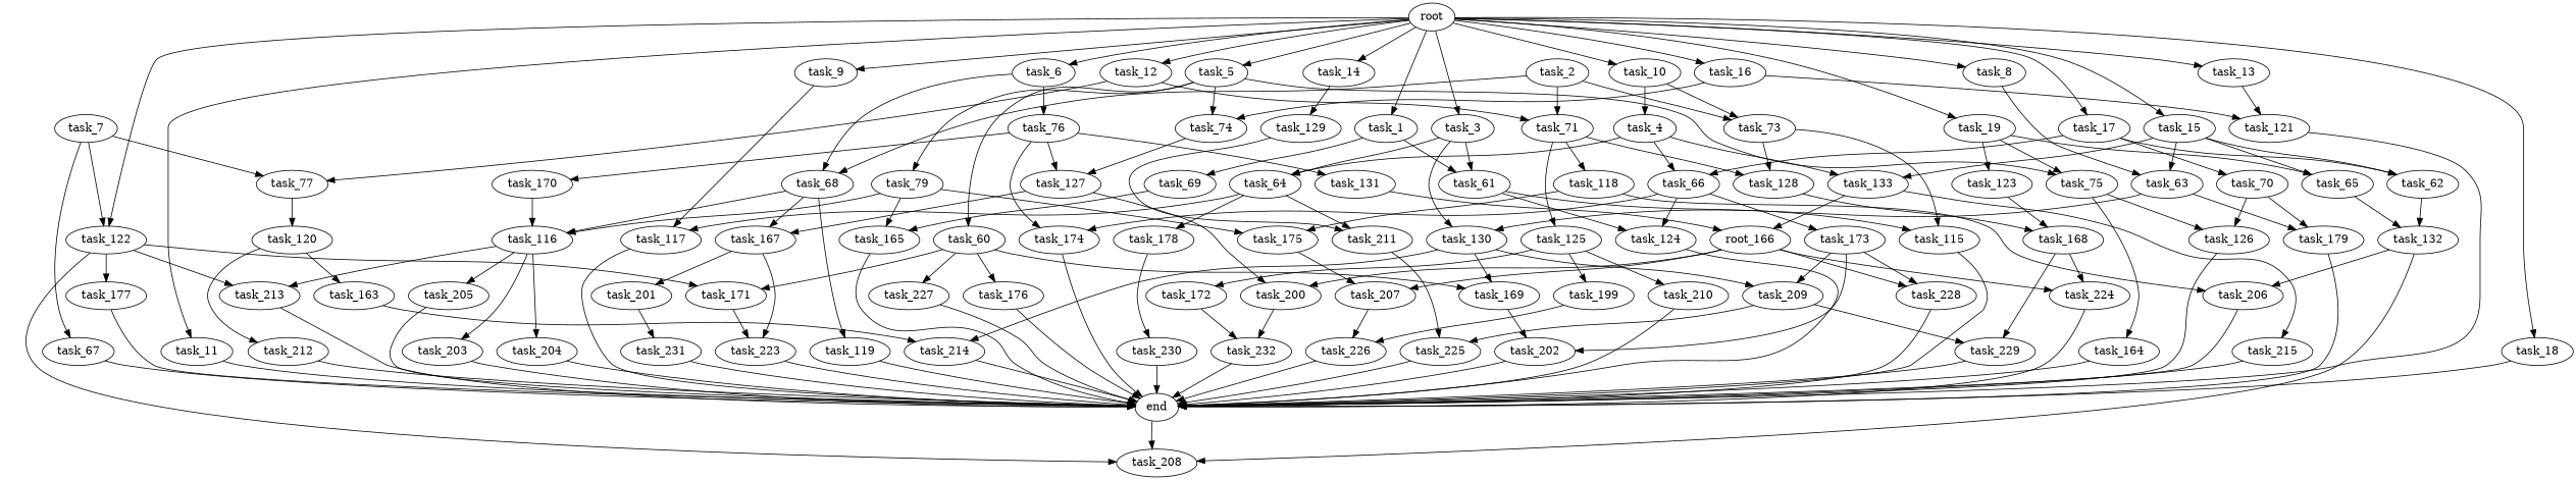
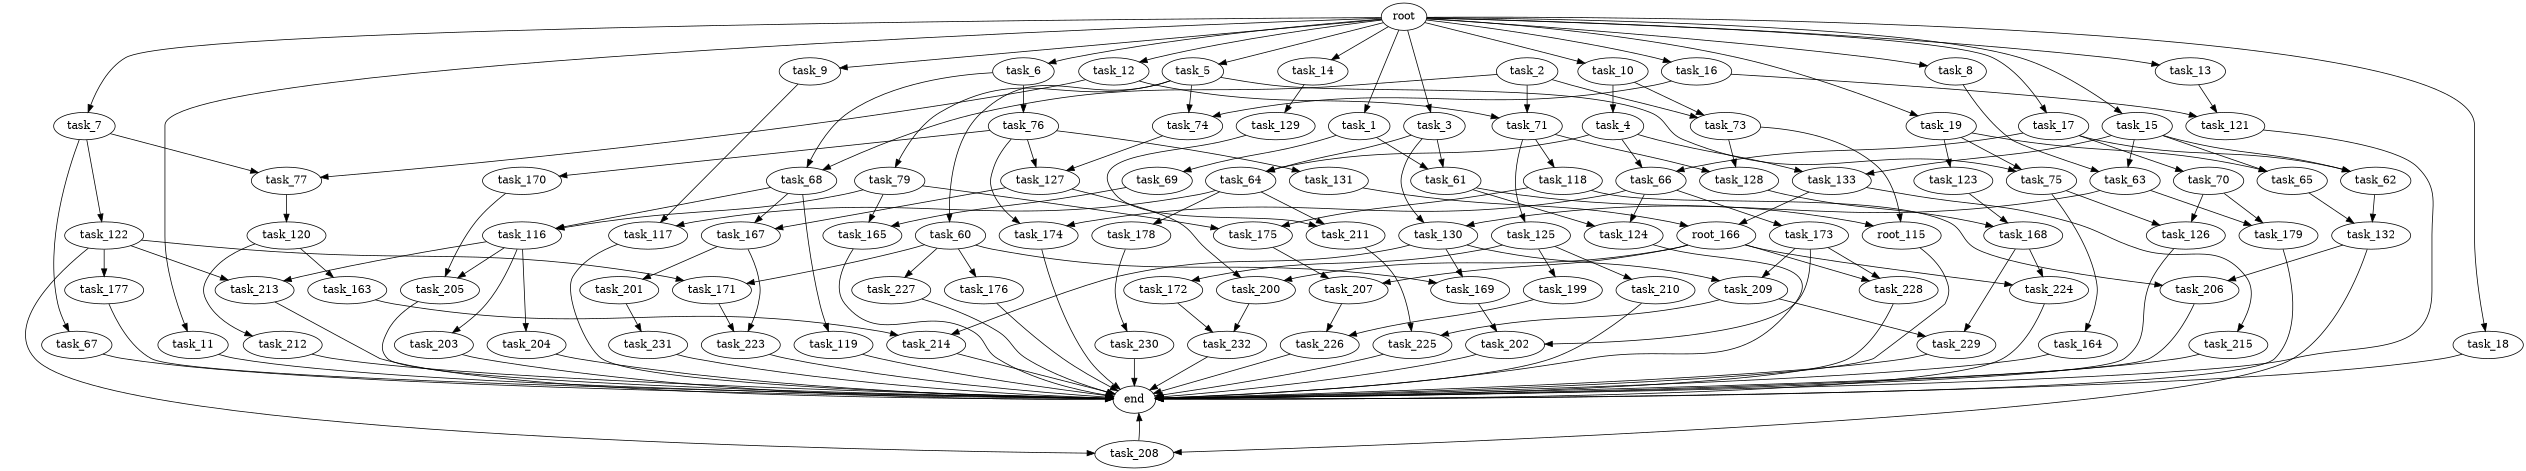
  digraph {
    fontname="DejaVu Serif"
    node [fontname="DejaVu Serif"]
    edge [fontname="DejaVu Serif"]
    root
    task_1
    task_3
    task_5
    task_6
    task_7
    task_8
    task_9
    task_10
    task_11
    task_12
    task_13
    task_14
    task_15
    task_16
    task_17
    task_18
    task_19
    task_61
    task_69
    task_2
    task_68
    task_71
    task_73
    task_64
    task_130
    task_4
    task_66
    task_133
    task_60
    n31 [label=task_79]
    task_74
    task_75
    task_76
    task_67
    task_77
    task_122
    task_63
    task_117
    end
    task_121
    task_129
    task_62
    task_65
    task_70
    task_123
-   task_115
+   task_115 [label=root_115]
    task_124
    task_165
    task_116
    task_119
    task_167
    task_118
    task_125
    task_128
    task_178
    task_211
    task_169
    task_209
    task_214
    task_173
    task_174
    n63 [label=root_166]
    task_215
    task_171
    task_176
    task_227
    task_175
    task_127
    task_126
    task_164
    task_131
    task_170
    task_120
    task_213
    task_177
    task_208
    task_179
    task_132
    task_168
    task_202
    task_223
    task_206
    task_230
    task_228
    task_203
    task_204
    task_205
    task_201
    task_172
    task_199
    task_210
    task_207
    task_200
    task_163
    task_212
    task_224
    task_229
    task_232
    task_226
    task_225
    task_231
    root -> task_1
    root -> task_3
    root -> task_5
    root -> task_6
-   root -> task_122
+   root -> task_7
    root -> task_8
    root -> task_9
    root -> task_10
    root -> task_11
    root -> task_12
    root -> task_13
    root -> task_14
    root -> task_15
    root -> task_16
    root -> task_17
    root -> task_18
    root -> task_19
    task_1 -> task_61
    task_1 -> task_69
    task_3 -> task_61
    task_3 -> task_64
    task_3 -> task_130
    task_5 -> task_60
    task_5 -> n31
    task_5 -> task_74
    task_5 -> task_75
    task_6 -> task_68
    task_6 -> task_76
    task_7 -> task_67
    task_7 -> task_77
    task_7 -> task_122
    task_8 -> task_63
    task_9 -> task_117
    task_10 -> task_73
    task_10 -> task_4
    task_11 -> end
    task_12 -> task_71
    task_12 -> task_77
    task_13 -> task_121
    task_14 -> task_129
    task_15 -> task_133
    task_15 -> task_63
    task_15 -> task_62
    task_15 -> task_65
    task_16 -> task_74
    task_16 -> task_121
    task_17 -> task_66
    task_17 -> task_62
    task_17 -> task_70
    task_18 -> end
    task_19 -> task_75
    task_19 -> task_65
    task_19 -> task_123
    task_61 -> task_115
    task_61 -> task_124
    task_69 -> task_165
    task_2 -> task_68
    task_2 -> task_71
    task_2 -> task_73
    task_68 -> task_116
    task_68 -> task_119
    task_68 -> task_167
    task_71 -> task_118
    task_71 -> task_125
    task_71 -> task_128
    task_73 -> task_115
    task_73 -> task_128
    task_64 -> task_117
    task_64 -> task_178
    task_64 -> task_211
    task_130 -> task_169
    task_130 -> task_209
    task_130 -> task_214
    task_4 -> task_64
    task_4 -> task_66
    task_4 -> task_133
    task_66 -> task_124
    task_66 -> task_173
    task_66 -> task_174
    task_133 -> n63
    task_133 -> task_215
    task_60 -> task_169
    task_60 -> task_171
    task_60 -> task_176
    task_60 -> task_227
    n31 -> task_165
    n31 -> task_116
    n31 -> task_175
    task_74 -> task_127
    task_75 -> task_126
    task_75 -> task_164
    task_76 -> task_174
    task_76 -> task_127
    task_76 -> task_131
    task_76 -> task_170
    task_67 -> end
    task_77 -> task_120
    task_122 -> task_171
    task_122 -> task_213
    task_122 -> task_177
    task_122 -> task_208
    task_63 -> task_130
    task_63 -> task_179
    task_117 -> end
    task_121 -> end
    task_129 -> task_211
    task_62 -> task_132
    task_65 -> task_132
    task_70 -> task_126
    task_70 -> task_179
    task_123 -> task_168
    task_115 -> end
    task_124 -> end
    task_165 -> end
    task_116 -> task_213
    task_116 -> task_203
    task_116 -> task_204
    task_116 -> task_205
    task_119 -> end
    task_167 -> task_223
    task_167 -> task_201
    task_118 -> task_175
    task_118 -> task_206
    task_125 -> task_172
    task_125 -> task_199
    task_125 -> task_210
    task_128 -> task_168
    task_178 -> task_230
    task_211 -> task_225
    task_169 -> task_202
    task_209 -> task_229
    task_209 -> task_225
    task_214 -> end
    task_173 -> task_209
    task_173 -> task_202
    task_173 -> task_228
    task_174 -> end
    n63 -> task_228
    n63 -> task_207
    n63 -> task_200
    n63 -> task_224
    task_215 -> end
    task_171 -> task_223
    task_176 -> end
    task_227 -> end
    task_175 -> task_207
    task_127 -> task_167
    task_127 -> task_200
    task_126 -> end
    task_164 -> end
    task_131 -> n63
-   task_170 -> task_116
+   task_170 -> task_205
    task_120 -> task_163
    task_120 -> task_212
    task_213 -> end
    task_177 -> end
-   end -> task_208
+   task_208 -> end
    task_179 -> end
    task_132 -> task_208
    task_132 -> task_206
    task_168 -> task_224
    task_168 -> task_229
    task_202 -> end
    task_223 -> end
    task_206 -> end
    task_230 -> end
    task_228 -> end
    task_203 -> end
    task_204 -> end
    task_205 -> end
    task_201 -> task_231
    task_172 -> task_232
    task_199 -> task_226
    task_210 -> end
    task_207 -> task_226
    task_200 -> task_232
    task_163 -> task_214
    task_212 -> end
    task_224 -> end
    task_229 -> end
    task_232 -> end
    task_226 -> end
    task_225 -> end
    task_231 -> end
  }
